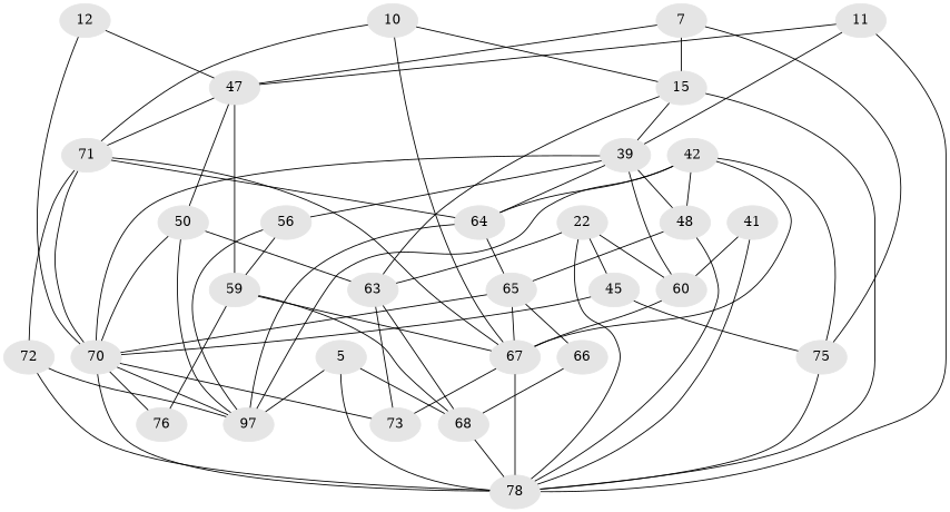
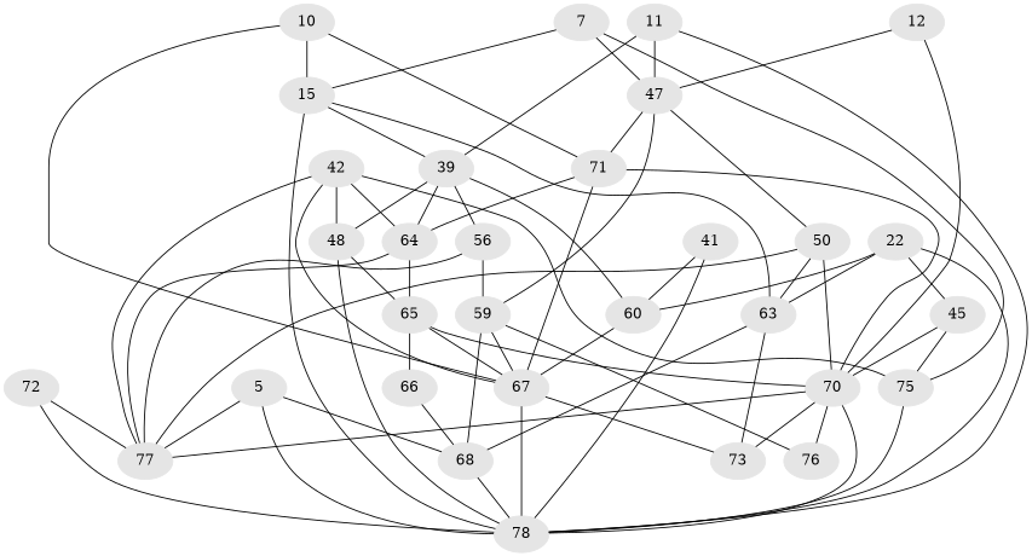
  graph {
    node [color=gray90 style=filled]
    68 [super="+31+51"]
    78 [super="+33+71+74"]
    5
-   77 [super="+19" label=97]
+   77 [super="+19"]
    15 [super="+6"]
    39 [super="+3+30"]
    63 [super="+24"]
    7
    47 [super="+43"]
    75 [super="+9"]
    n11 [label=71 super="+1+8+27"]
    50
    59
    10
    67 [super="+44+35+53"]
    70 [super="+14+38+69+37+52"]
    64 [super="+20+17"]
    72 [super="+29+54+58"]
    73
    60
    48 [super="+21+40"]
    56
    11
    12
    76
    45 [super="+34"]
    22
    65 [super="+2+55+23"]
    41
    42
    66
    68 -- 78 [weight=2]
    5 -- 68 [weight=2]
    5 -- 78 [weight=2]
    5 -- 77
    15 -- 78 [weight=3]
    15 -- 39
    15 -- 63
-   39 -- 70
    39 -- 64 [weight=2]
    39 -- 60 [weight=2]
    39 -- 48
    39 -- 56
    63 -- 68
    63 -- 73
    7 -- 15
    7 -- 47
    7 -- 75
    47 -- n11
    47 -- 50
    47 -- 59 [weight=2]
    75 -- 78 [weight=2]
    n11 -- 67
    n11 -- 70 [weight=2]
    n11 -- 64 [weight=2]
-   n11 -- 72 [weight=3]
    50 -- 77
    50 -- 63 [weight=2]
    50 -- 70
    59 -- 68
    59 -- 67
    59 -- 76
    10 -- 15
    10 -- n11
    10 -- 67
    67 -- 78 [weight=5]
    67 -- 73
    70 -- 78 [weight=2]
    70 -- 77
    70 -- 73 [weight=2]
    70 -- 76
    64 -- 77 [weight=2]
    64 -- 65
    72 -- 78 [weight=4]
    72 -- 77
    60 -- 67 [weight=2]
    48 -- 78
    48 -- 65 [weight=3]
    56 -- 77
    56 -- 59
    11 -- 78
    11 -- 39
    11 -- 47 [weight=2]
    12 -- 47
    12 -- 70
    45 -- 75
    45 -- 70 [weight=2]
    22 -- 78 [weight=2]
    22 -- 63 [weight=2]
    22 -- 60
    22 -- 45
    65 -- 67 [weight=4]
    65 -- 70
    65 -- 66
    41 -- 78
    41 -- 60
    42 -- 77
    42 -- 75 [weight=2]
    42 -- 67
    42 -- 64
    42 -- 48 [weight=2]
    66 -- 68
  }
